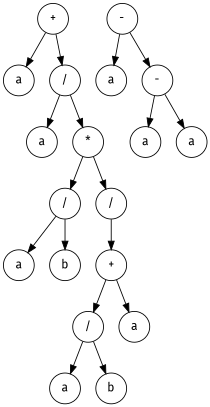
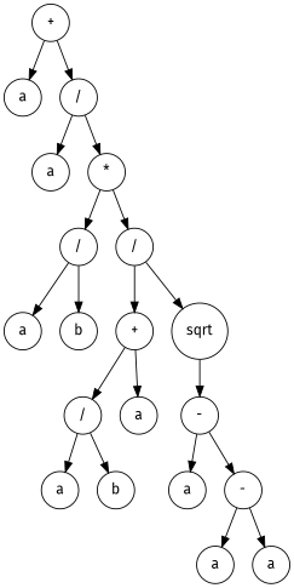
  digraph {
    ordering=out
    fontname="Fira Sans"
    node [shape=circle fontname="Fira Sans"]
    edge [fontname="Fira Sans"]
    n1 [label="+"]
    n2 [label=a]
    n3 [label="/"]
    n4 [label=a]
    n5 [label="*"]
    n6 [label="/"]
    n7 [label="/"]
    n8 [label=a]
    n9 [label=b]
    n10 [label="+"]
+   n11 [label=sqrt]
    n12 [label="/"]
    n13 [label=a]
    n14 [label=a]
    n15 [label=b]
    n16 [label="-"]
    n17 [label=a]
    n18 [label="-"]
    n19 [label=a]
    n20 [label=a]
    n1 -> n2
    n1 -> n3
    n3 -> n4
    n3 -> n5
    n5 -> n6
    n5 -> n7
    n6 -> n8
    n6 -> n9
    n7 -> n10
+   n7 -> n11
    n10 -> n12
    n10 -> n13
+   n11 -> n16
    n12 -> n14
    n12 -> n15
    n16 -> n17
    n16 -> n18
    n18 -> n19
    n18 -> n20
  }
